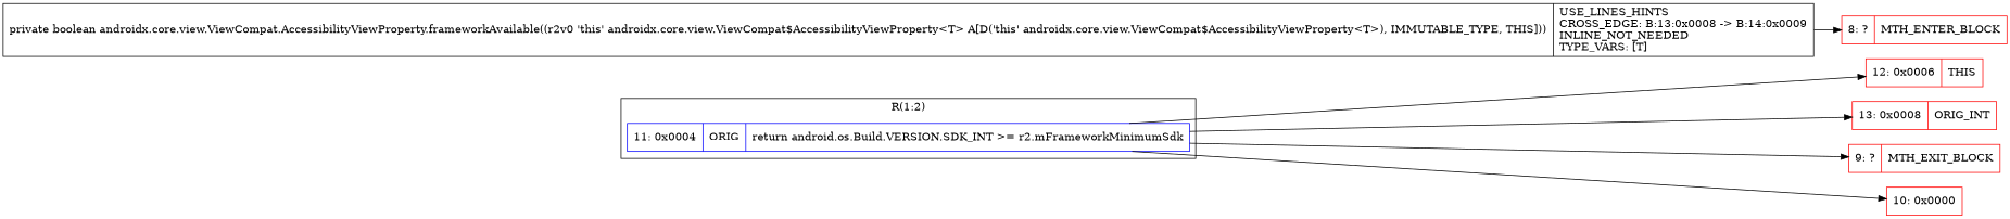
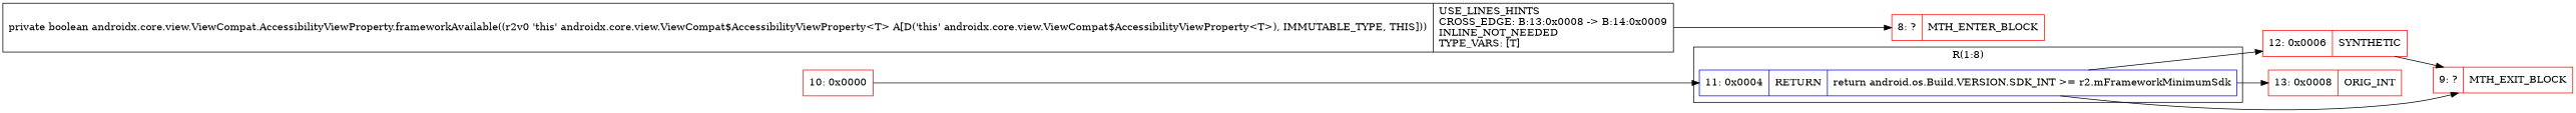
  digraph {
    rankdir=LR
    node [color=red shape=record]
-   n1 [color=blue label="{11\:\ 0x0004|ORIG\l|return android.os.Build.VERSION.SDK_INT \>= r2.mFrameworkMinimumSdk\l}"]
-   n2 [label="{12\:\ 0x0006|THIS\l}"]
+   n1 [color=blue label="{11\:\ 0x0004|RETURN\l|return android.os.Build.VERSION.SDK_INT \>= r2.mFrameworkMinimumSdk\l}"]
+   n2 [label="{12\:\ 0x0006|SYNTHETIC\l}"]
    n3 [label="{13\:\ 0x0008|ORIG_INT\l}"]
    n4 [label="{9\:\ ?|MTH_EXIT_BLOCK\l}"]
    n5 [label="{8\:\ ?|MTH_ENTER_BLOCK\l}"]
    n6 [label="{10\:\ 0x0000}"]
    n7 [label="{private boolean androidx.core.view.ViewCompat.AccessibilityViewProperty.frameworkAvailable((r2v0 'this' androidx.core.view.ViewCompat$AccessibilityViewProperty\<T\> A[D('this' androidx.core.view.ViewCompat$AccessibilityViewProperty\<T\>), IMMUTABLE_TYPE, THIS]))  | USE_LINES_HINTS\lCROSS_EDGE: B:13:0x0008 \-\> B:14:0x0009\lINLINE_NOT_NEEDED\lTYPE_VARS: [T]\l}" color=""]
    subgraph cluster_1 {
-     label="R(1:2)"
+     label="R(1:8)"
      n1
    }
    n1 -> n2
    n1 -> n3
    n1 -> n4
-   n1 -> n6
+   n2 -> n4
+   n6 -> n1
    n7 -> n5
  }
